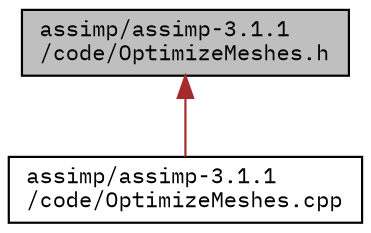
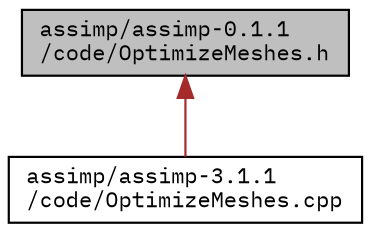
  digraph {
    fontname="IBM Plex Mono"
    node [color=black fontname="IBM Plex Mono" fontsize=10 shape=record style=filled]
-   n1 [fillcolor=grey75 fontcolor=black height=0.2 label="assimp/assimp-3.1.1\l/code/OptimizeMeshes.h" width=0.4]
+   n1 [fillcolor=grey75 fontcolor=black height=0.2 label="assimp/assimp-0.1.1\l/code/OptimizeMeshes.h" width=0.4]
    n2 [fillcolor=white height=0.2 label="assimp/assimp-3.1.1\l/code/OptimizeMeshes.cpp" width=0.4]
    n1 -> n2 [color=brown dir=back fontname="IBM Plex Mono" fontsize=10 labelfontname=Helvetica labelfontsize=10 style=solid]
  }
